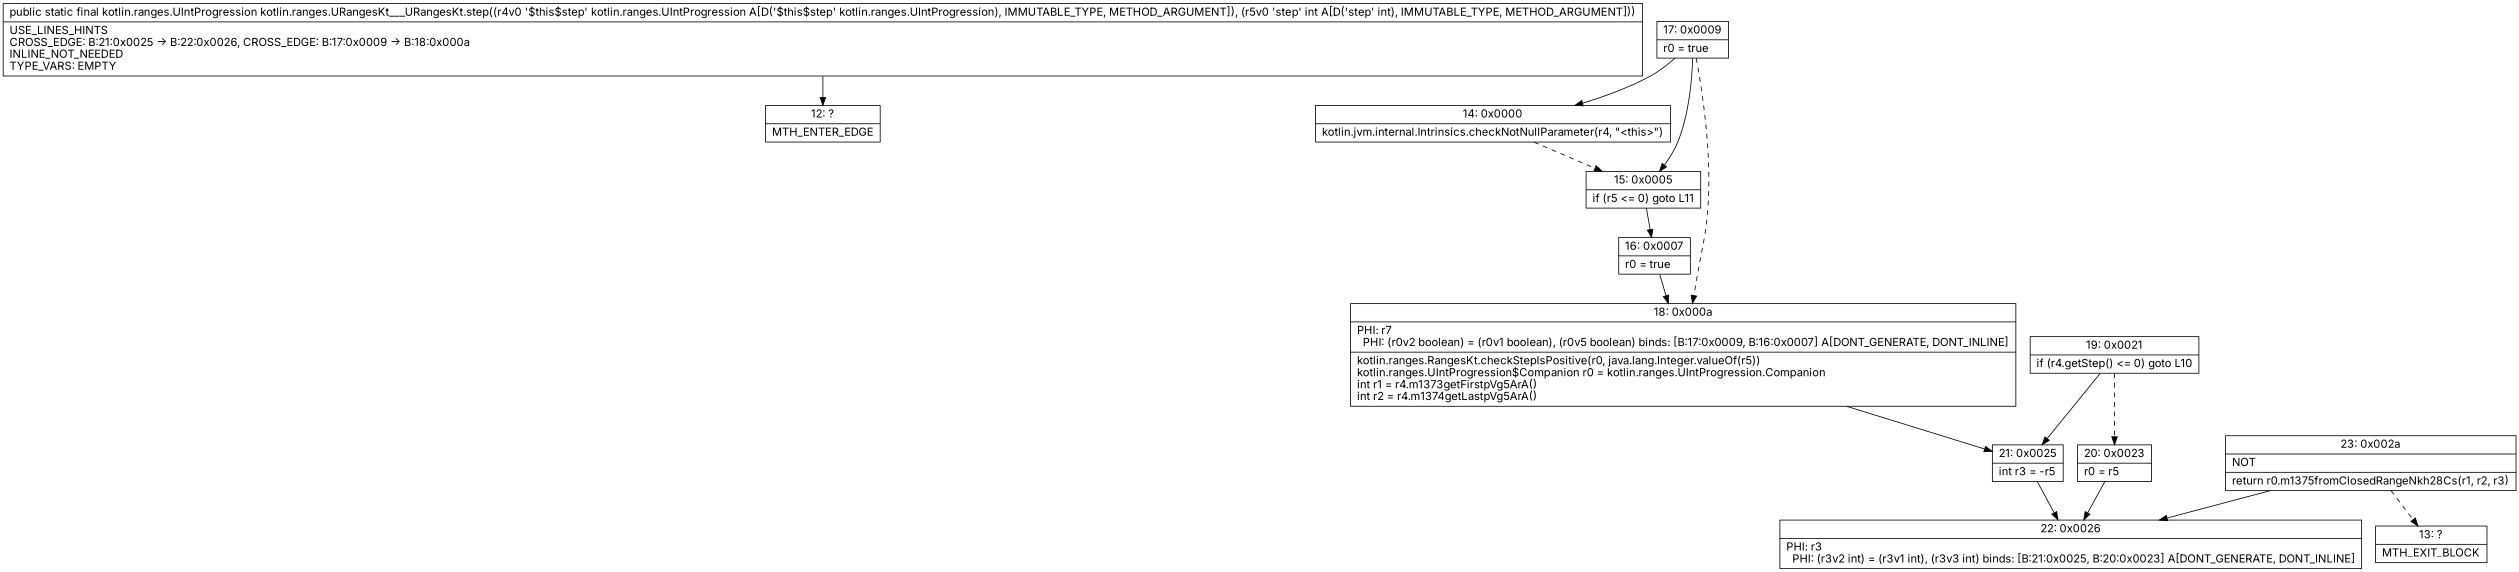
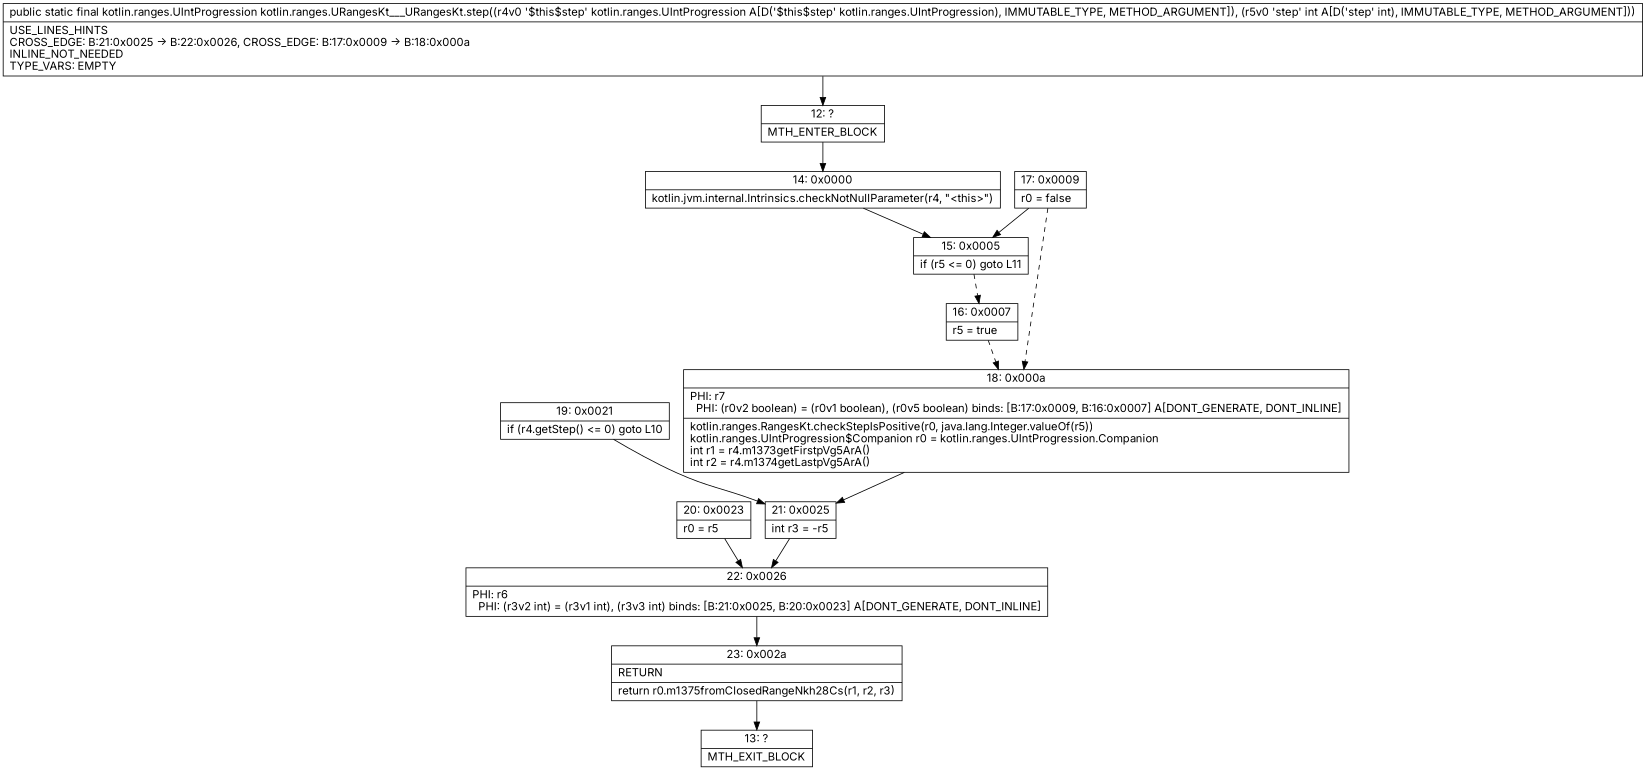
  digraph {
    fontname=Inter
    node [fontname=Inter shape=record]
    edge [fontname=Inter]
-   n1 [label="{12\:\ ?|MTH_ENTER_EDGE\l}"]
+   n1 [label="{12\:\ ?|MTH_ENTER_BLOCK\l}"]
    n2 [label="{14\:\ 0x0000|kotlin.jvm.internal.Intrinsics.checkNotNullParameter(r4, \"\<this\>\")\l}"]
    n3 [label="{15\:\ 0x0005|if (r5 \<= 0) goto L11\l}"]
-   n4 [label="{16\:\ 0x0007|r0 = true\l}"]
+   n4 [label="{16\:\ 0x0007|r5 = true\l}"]
    n5 [label="{18\:\ 0x000a|PHI: r7 \l  PHI: (r0v2 boolean) = (r0v1 boolean), (r0v5 boolean) binds: [B:17:0x0009, B:16:0x0007] A[DONT_GENERATE, DONT_INLINE]\l|kotlin.ranges.RangesKt.checkStepIsPositive(r0, java.lang.Integer.valueOf(r5))\lkotlin.ranges.UIntProgression$Companion r0 = kotlin.ranges.UIntProgression.Companion\lint r1 = r4.m1373getFirstpVg5ArA()\lint r2 = r4.m1374getLastpVg5ArA()\l}"]
-   n6 [label="{17\:\ 0x0009|r0 = true\l}"]
+   n6 [label="{17\:\ 0x0009|r0 = false\l}"]
    n7 [label="{21\:\ 0x0025|int r3 = \-r5\l}"]
    n8 [label="{19\:\ 0x0021|if (r4.getStep() \<= 0) goto L10\l}"]
    n9 [label="{20\:\ 0x0023|r0 = r5\l}"]
-   n10 [label="{22\:\ 0x0026|PHI: r3 \l  PHI: (r3v2 int) = (r3v1 int), (r3v3 int) binds: [B:21:0x0025, B:20:0x0023] A[DONT_GENERATE, DONT_INLINE]\l}"]
-   n11 [label="{23\:\ 0x002a|NOT\l|return r0.m1375fromClosedRangeNkh28Cs(r1, r2, r3)\l}"]
+   n10 [label="{22\:\ 0x0026|PHI: r6 \l  PHI: (r3v2 int) = (r3v1 int), (r3v3 int) binds: [B:21:0x0025, B:20:0x0023] A[DONT_GENERATE, DONT_INLINE]\l}"]
+   n11 [label="{23\:\ 0x002a|RETURN\l|return r0.m1375fromClosedRangeNkh28Cs(r1, r2, r3)\l}"]
    n12 [label="{13\:\ ?|MTH_EXIT_BLOCK\l}"]
    n13 [label="{public static final kotlin.ranges.UIntProgression kotlin.ranges.URangesKt___URangesKt.step((r4v0 '$this$step' kotlin.ranges.UIntProgression A[D('$this$step' kotlin.ranges.UIntProgression), IMMUTABLE_TYPE, METHOD_ARGUMENT]), (r5v0 'step' int A[D('step' int), IMMUTABLE_TYPE, METHOD_ARGUMENT]))  | USE_LINES_HINTS\lCROSS_EDGE: B:21:0x0025 \-\> B:22:0x0026, CROSS_EDGE: B:17:0x0009 \-\> B:18:0x000a\lINLINE_NOT_NEEDED\lTYPE_VARS: EMPTY\l}"]
-   n6 -> n2
-   n2 -> n3 [style=dashed]
-   n3 -> n4 [style=solid]
-   n4 -> n5
+   n1 -> n2
+   n2 -> n3
+   n3 -> n4 [style=dashed]
+   n4 -> n5 [style=dashed]
    n5 -> n7
    n6 -> n3
    n6 -> n5 [style=dashed]
    n7 -> n10
    n8 -> n7
-   n8 -> n9 [style=dashed]
    n9 -> n10
-   n11 -> n10
-   n11 -> n12 [style=dashed]
+   n10 -> n11
+   n11 -> n12
    n13 -> n1
  }
